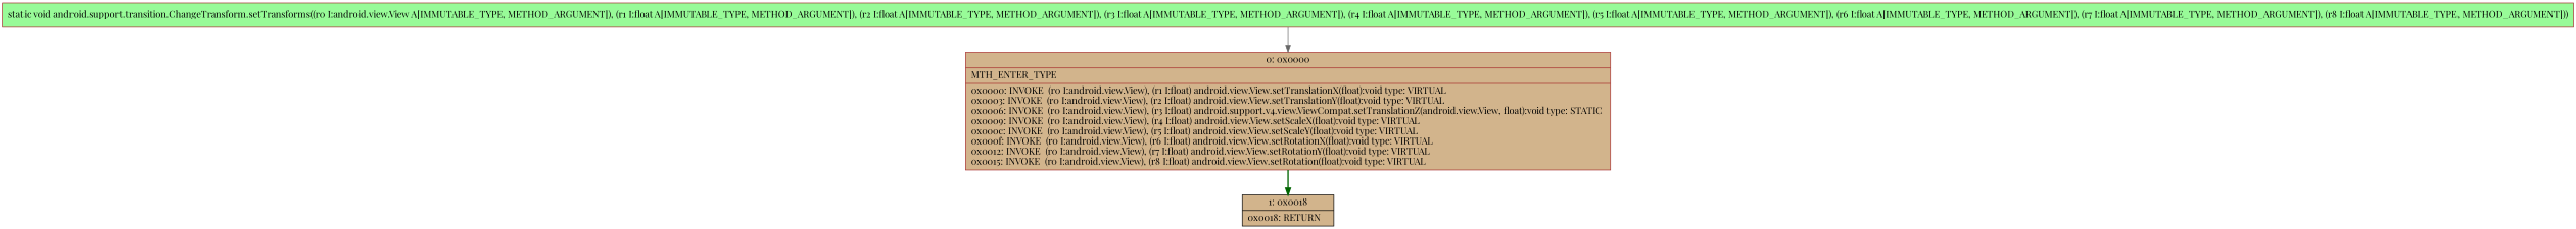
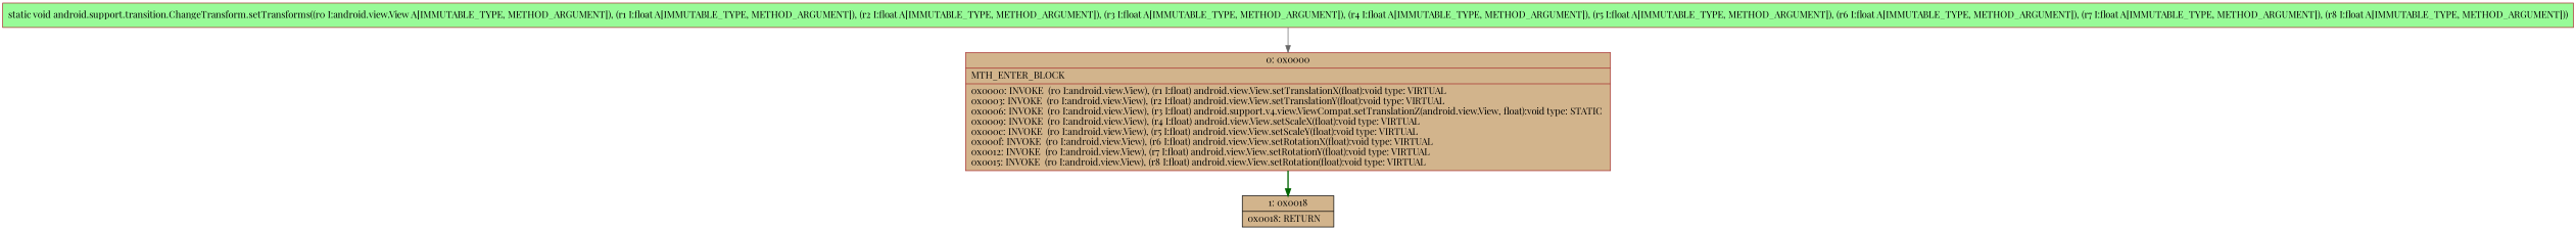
  digraph {
    fontname="Playfair Display"
    node [shape=record style=filled fillcolor=tan color=brown fontname="Playfair Display"]
    edge [fontname="Playfair Display"]
-   n1 [label="{0\:\ 0x0000|MTH_ENTER_TYPE\l|0x0000: INVOKE  (r0 I:android.view.View), (r1 I:float) android.view.View.setTranslationX(float):void type: VIRTUAL \l0x0003: INVOKE  (r0 I:android.view.View), (r2 I:float) android.view.View.setTranslationY(float):void type: VIRTUAL \l0x0006: INVOKE  (r0 I:android.view.View), (r3 I:float) android.support.v4.view.ViewCompat.setTranslationZ(android.view.View, float):void type: STATIC \l0x0009: INVOKE  (r0 I:android.view.View), (r4 I:float) android.view.View.setScaleX(float):void type: VIRTUAL \l0x000c: INVOKE  (r0 I:android.view.View), (r5 I:float) android.view.View.setScaleY(float):void type: VIRTUAL \l0x000f: INVOKE  (r0 I:android.view.View), (r6 I:float) android.view.View.setRotationX(float):void type: VIRTUAL \l0x0012: INVOKE  (r0 I:android.view.View), (r7 I:float) android.view.View.setRotationY(float):void type: VIRTUAL \l0x0015: INVOKE  (r0 I:android.view.View), (r8 I:float) android.view.View.setRotation(float):void type: VIRTUAL \l}"]
+   n1 [label="{0\:\ 0x0000|MTH_ENTER_BLOCK\l|0x0000: INVOKE  (r0 I:android.view.View), (r1 I:float) android.view.View.setTranslationX(float):void type: VIRTUAL \l0x0003: INVOKE  (r0 I:android.view.View), (r2 I:float) android.view.View.setTranslationY(float):void type: VIRTUAL \l0x0006: INVOKE  (r0 I:android.view.View), (r3 I:float) android.support.v4.view.ViewCompat.setTranslationZ(android.view.View, float):void type: STATIC \l0x0009: INVOKE  (r0 I:android.view.View), (r4 I:float) android.view.View.setScaleX(float):void type: VIRTUAL \l0x000c: INVOKE  (r0 I:android.view.View), (r5 I:float) android.view.View.setScaleY(float):void type: VIRTUAL \l0x000f: INVOKE  (r0 I:android.view.View), (r6 I:float) android.view.View.setRotationX(float):void type: VIRTUAL \l0x0012: INVOKE  (r0 I:android.view.View), (r7 I:float) android.view.View.setRotationY(float):void type: VIRTUAL \l0x0015: INVOKE  (r0 I:android.view.View), (r8 I:float) android.view.View.setRotation(float):void type: VIRTUAL \l}"]
    n2 [label="{1\:\ 0x0018|0x0018: RETURN   \l}" color=black]
    n3 [label="{static void android.support.transition.ChangeTransform.setTransforms((r0 I:android.view.View A[IMMUTABLE_TYPE, METHOD_ARGUMENT]), (r1 I:float A[IMMUTABLE_TYPE, METHOD_ARGUMENT]), (r2 I:float A[IMMUTABLE_TYPE, METHOD_ARGUMENT]), (r3 I:float A[IMMUTABLE_TYPE, METHOD_ARGUMENT]), (r4 I:float A[IMMUTABLE_TYPE, METHOD_ARGUMENT]), (r5 I:float A[IMMUTABLE_TYPE, METHOD_ARGUMENT]), (r6 I:float A[IMMUTABLE_TYPE, METHOD_ARGUMENT]), (r7 I:float A[IMMUTABLE_TYPE, METHOD_ARGUMENT]), (r8 I:float A[IMMUTABLE_TYPE, METHOD_ARGUMENT])) }" fillcolor=palegreen]
    n1 -> n2 [color=darkgreen style=bold]
    n3 -> n1 [color=gray40 style=solid]
  }
